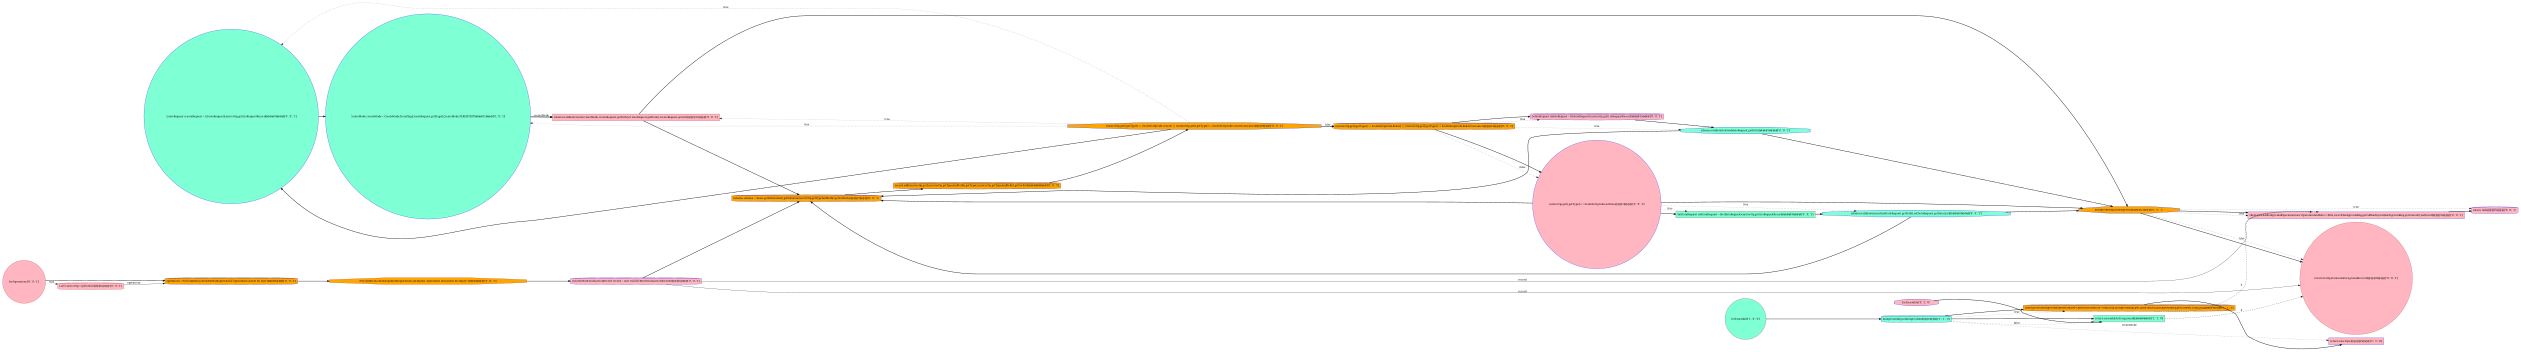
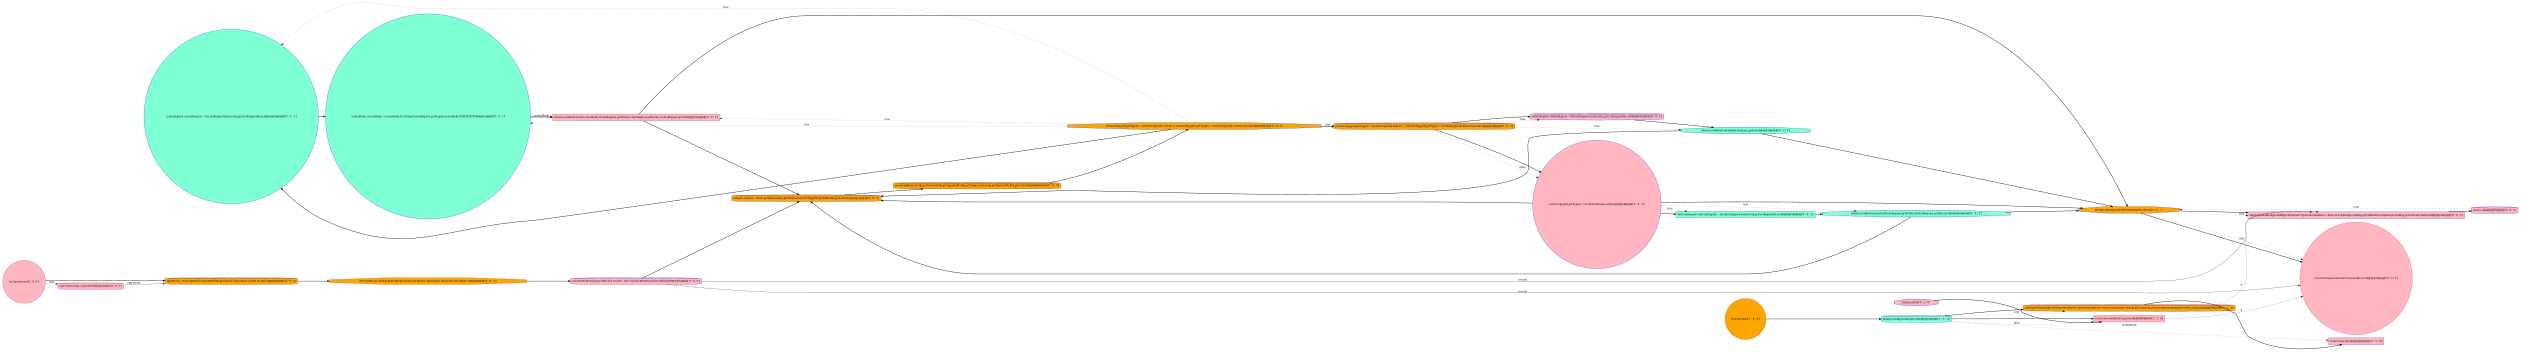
  digraph {
    fontname="Noto Serif"
    rankdir=LR
    node [color=blue fillcolor=lightpink fontname="Noto Serif" shape=cylinder style=filled]
    edge [fontname="Noto Serif" style=bold]
    n1 [fillcolor=aquamarine label="CreateRequest createRequest = (CreateRequest)curatorOp.get().toRequestRecord()@@@10@@@['0', '0', '1']" shape=circle]
    n2 [fillcolor=aquamarine label="CreateMode createMode = CreateMode.fromFlag(createRequest.getFlags(),CreateMode.PERSISTENT)@@@11@@@['0', '0', '1']" shape=circle]
    n3 [color=brown label="schema.validateCreate(createMode,createRequest.getPath(),createRequest.getData(),createRequest.getAcl())@@@12@@@['0', '0', '1']" shape=box]
    n4 [fillcolor=orange label="backgrounding.inBackground()@@@23@@@['0', '0', '1']" shape=octagon]
    n5 [color=brown label="return forOperationsInForeground(record)@@@28@@@['0', '0', '1']" shape=circle]
    n6 [label="return null@@@25@@@['0', '0', '1']"]
    n7 [label="client.processBackgroundOperation(new OperationAndData<>(this,record,backgrounding.getCallback(),null,backgrounding.getContext(),null),null)@@@24@@@['0', '0', '1']" shape=box]
    n8 [fillcolor=aquamarine label="schema.validateGeneral(setDataRequest.getPath(),setDataRequest.getData(),null)@@@20@@@['0', '0', '1']" shape=octagon]
    n9 [fillcolor=orange label="Schema schema = client.getSchemaSet().getSchema(curatorOp.getTypeAndPath().getForPath())@@@7@@@['0', '0', '1']"]
    n10 [fillcolor=orange label="record.add(curatorOp.get(),curatorOp.getTypeAndPath().getType(),curatorOp.getTypeAndPath().getForPath())@@@8@@@['0', '0', '1']"]
    n11 [fillcolor=orange label="operations = Preconditions.checkNotNull(operations,\"operations cannot be null\")@@@3@@@['0', '0', '1']"]
    n12 [color=brown fillcolor=orange label="Preconditions.checkArgument(!operations.isEmpty(),\"operations list cannot be empty\")@@@4@@@['0', '0', '1']" shape=octagon]
    n13 [label="CuratorMultiTransactionRecord record = new CuratorMultiTransactionRecord()@@@5@@@['0', '0', '1']"]
    n14 [label="DeleteRequest deleteRequest = (DeleteRequest)curatorOp.get().toRequestRecord()@@@15@@@['0', '0', '1']"]
    n15 [fillcolor=aquamarine label="schema.validateDelete(deleteRequest.getPath())@@@16@@@['0', '0', '1']" shape=octagon]
    n16 [label="curatorOp.get().getType() == ZooDefs.OpCode.setData@@@18@@@['0', '0', '1']" shape=circle]
    n17 [color=brown fillcolor=aquamarine label="SetDataRequest setDataRequest = (SetDataRequest)curatorOp.get().toRequestRecord()@@@19@@@['0', '0', '1']" shape=box]
    n18 [fillcolor=orange label="client.processBackgroundOperation(new OperationAndData<>(this,null,backgrounding.getCallback(),null,backgrounding.getContext(),null),null)@@@4@@@['1', '1', '0']"]
    n19 [label="return new byte((((@@@5@@@['1', '1', '0']" shape=box]
    n20 [fillcolor=orange label="(curatorOp.get().getType() == ZooDefs.OpCode.delete) || (curatorOp.get().getType() == ZooDefs.OpCode.deleteContainer)@@@14@@@['0', '0', '1']"]
    n21 [color=brown label="forOperations['0', '0', '1']" shape=circle]
    n22 [color=brown label="List<CuratorOp> operations@@@2@@@['0', '0', '1']"]
    n23 [label="forEnsemble['0', '1', '0']" shape=octagon]
-   n24 [color=brown fillcolor=aquamarine label="return ensembleInForeground()@@@8@@@['1', '1', '0']" shape=box]
+   n24 [color=brown label="return ensembleInForeground()@@@8@@@['1', '1', '0']" shape=box]
    n25 [fillcolor=aquamarine label="backgrounding.inBackground()@@@3@@@['1', '1', '0']"]
-   n26 [color=brown fillcolor=aquamarine label="forEnsemble['1', '0', '0']" shape=circle]
+   n26 [color=brown fillcolor=orange label="forEnsemble['1', '0', '0']" shape=circle]
    n27 [fillcolor=orange label="(curatorOp.get().getType() == ZooDefs.OpCode.create) || (curatorOp.get().getType() == ZooDefs.OpCode.createContainer)@@@9@@@['0', '0', '1']" shape=octagon]
    n1 -> n2
    n2 -> n3 [label=createMode style=solid]
    n2 -> n3
    n3 -> n4
    n3 -> n9
    n4 -> n5
    n4 -> n5 [label=false style=dotted]
-   n4 -> n6 [label=true style=dotted]
+   n6 -> n4 [label=true style=dotted]
    n4 -> n7 [label=true style=dotted]
    n4 -> n7
    n7 -> n6
    n8 -> n4
    n8 -> n9
    n9 -> n10
    n10 -> n27
    n11 -> n12
    n12 -> n13
    n13 -> n5 [label=record style=solid]
    n13 -> n7 [label=record style=solid]
    n13 -> n9
    n14 -> n15
    n15 -> n4
    n15 -> n9
    n16 -> n4
    n16 -> n8 [label=true style=dotted]
    n16 -> n9
    n16 -> n17
    n16 -> n17 [label=true style=dotted]
    n17 -> n8
    n18 -> n7 [label=0 style=dashed]
    n18 -> n19
    n20 -> n14 [label=true style=dotted]
    n20 -> n14
    n20 -> n15 [label=true style=dotted]
    n20 -> n16 [label=false style=dotted]
    n20 -> n16
    n21 -> n11
    n21 -> n22 [label=true style=dotted]
    n22 -> n11 [label=operations style=solid]
    n23 -> n24
    n24 -> n5 [label=0 style=dashed]
    n25 -> n18 [label=true style=dotted]
    n25 -> n18
    n25 -> n19 [label=createMode style=dotted]
    n25 -> n24 [label=false style=dotted]
    n25 -> n24
    n26 -> n25
    n27 -> n1 [label=true style=dotted]
    n27 -> n1
    n27 -> n2 [label=true style=dotted]
    n27 -> n3 [label=true style=dotted]
    n27 -> n20
    n27 -> n20 [label=false style=dotted]
  }
